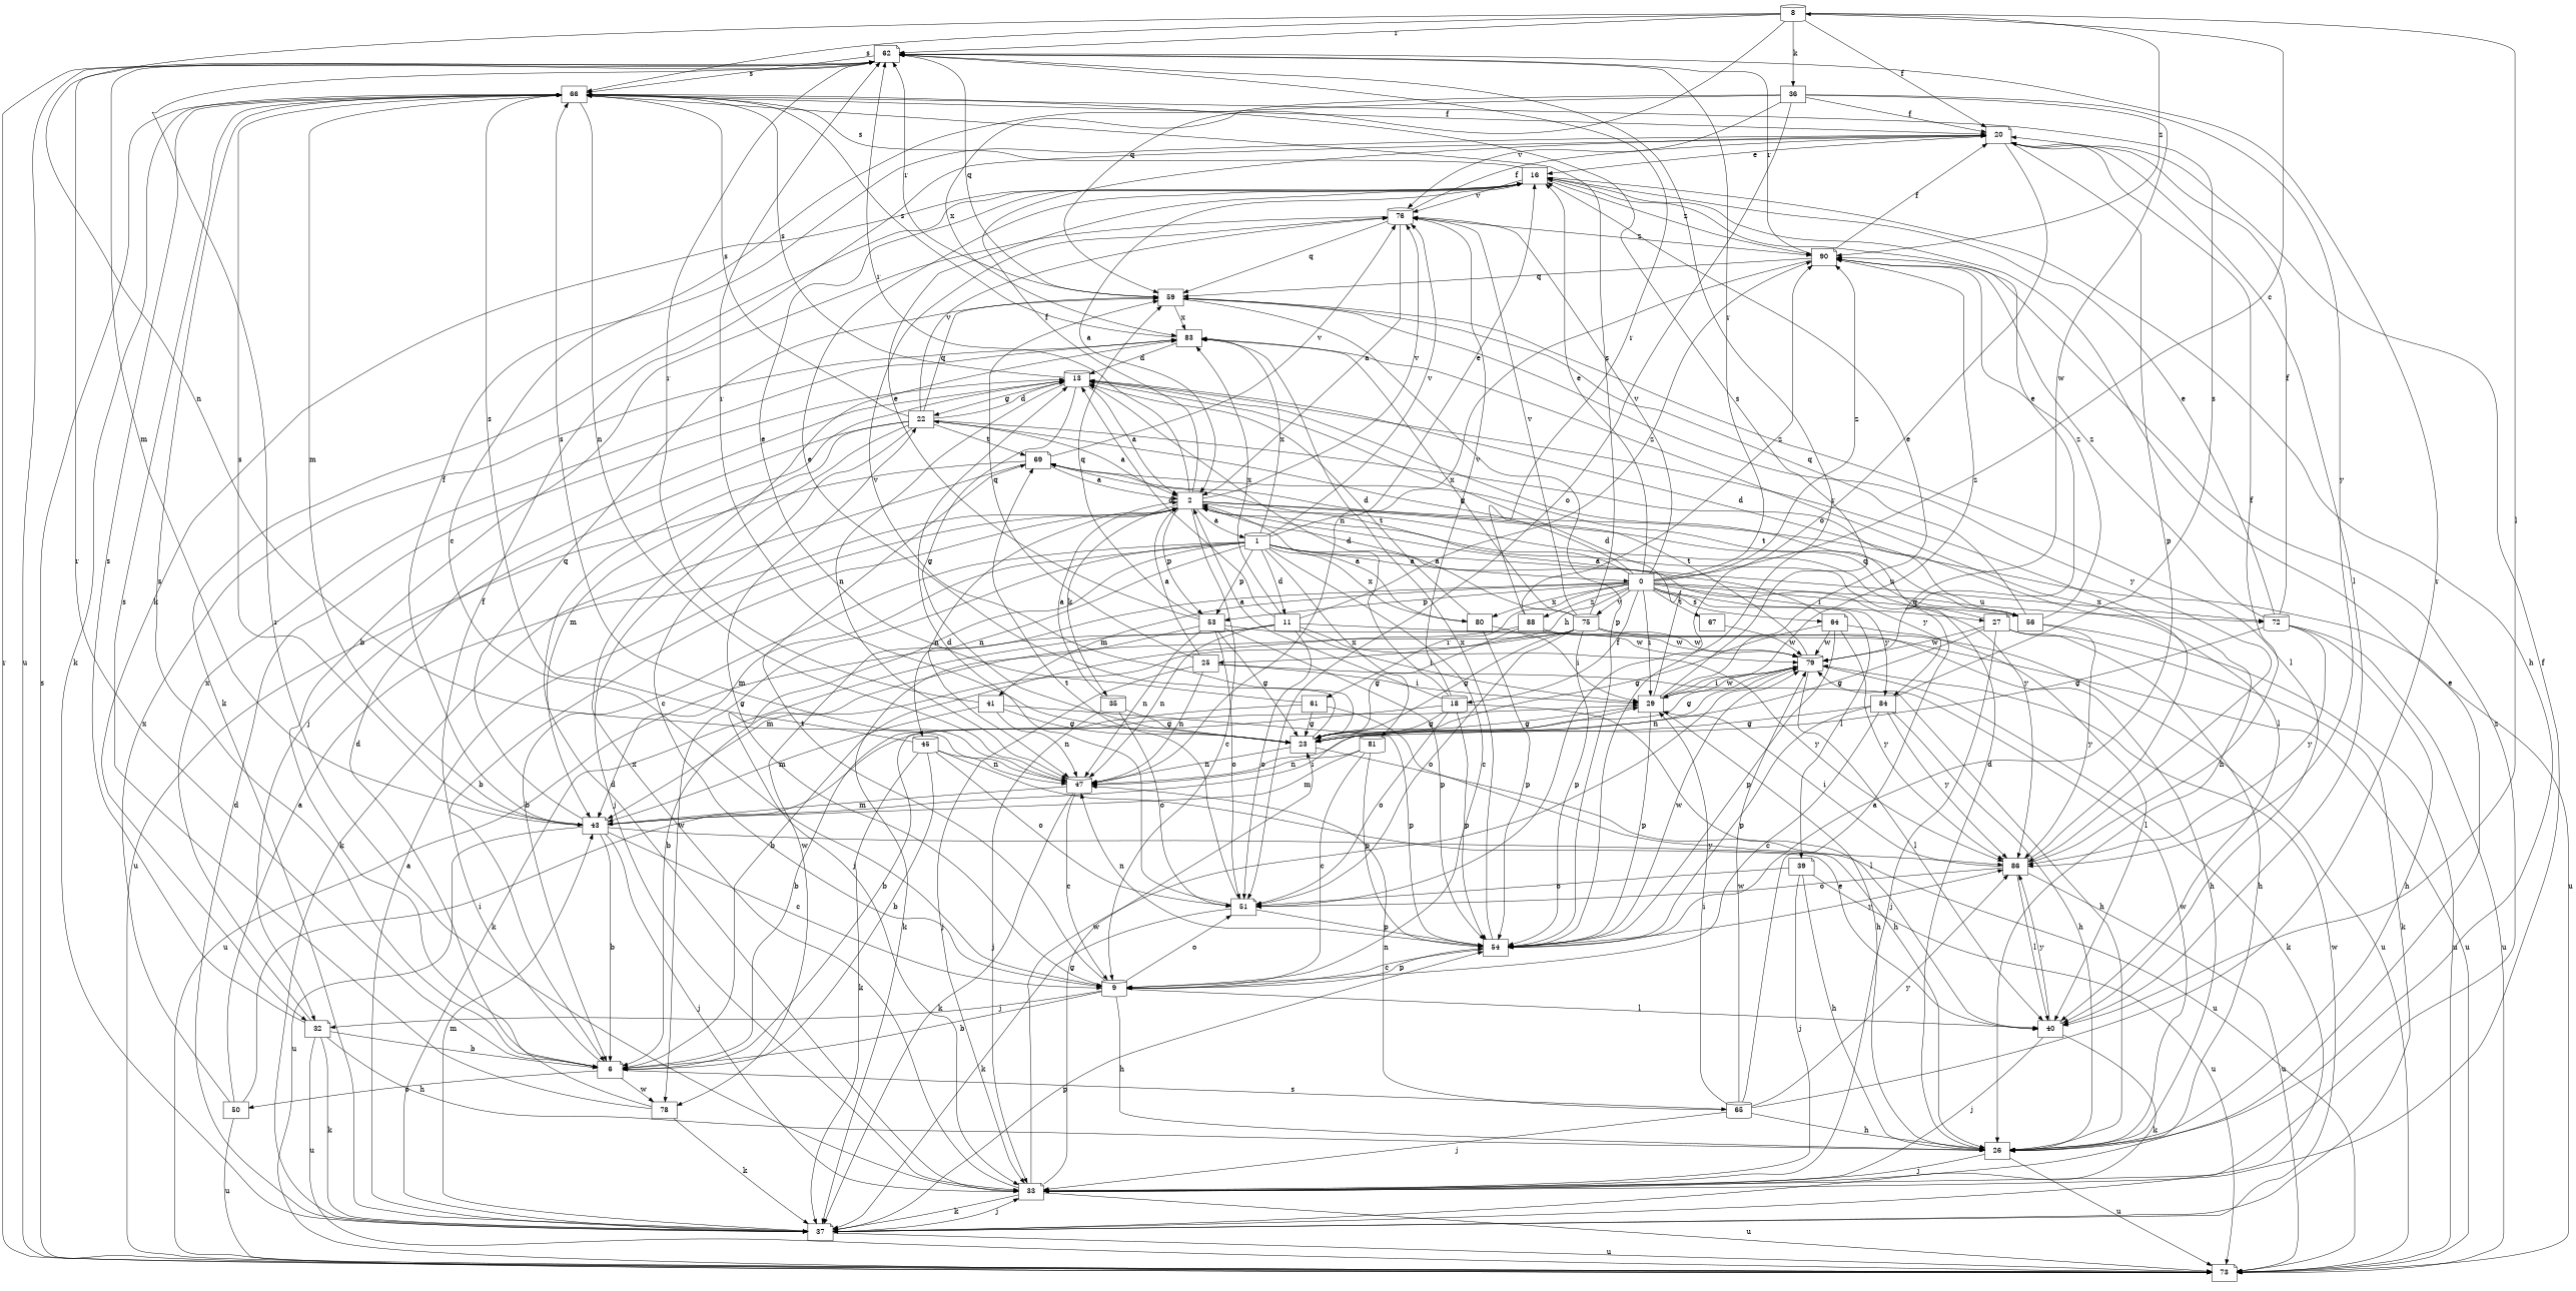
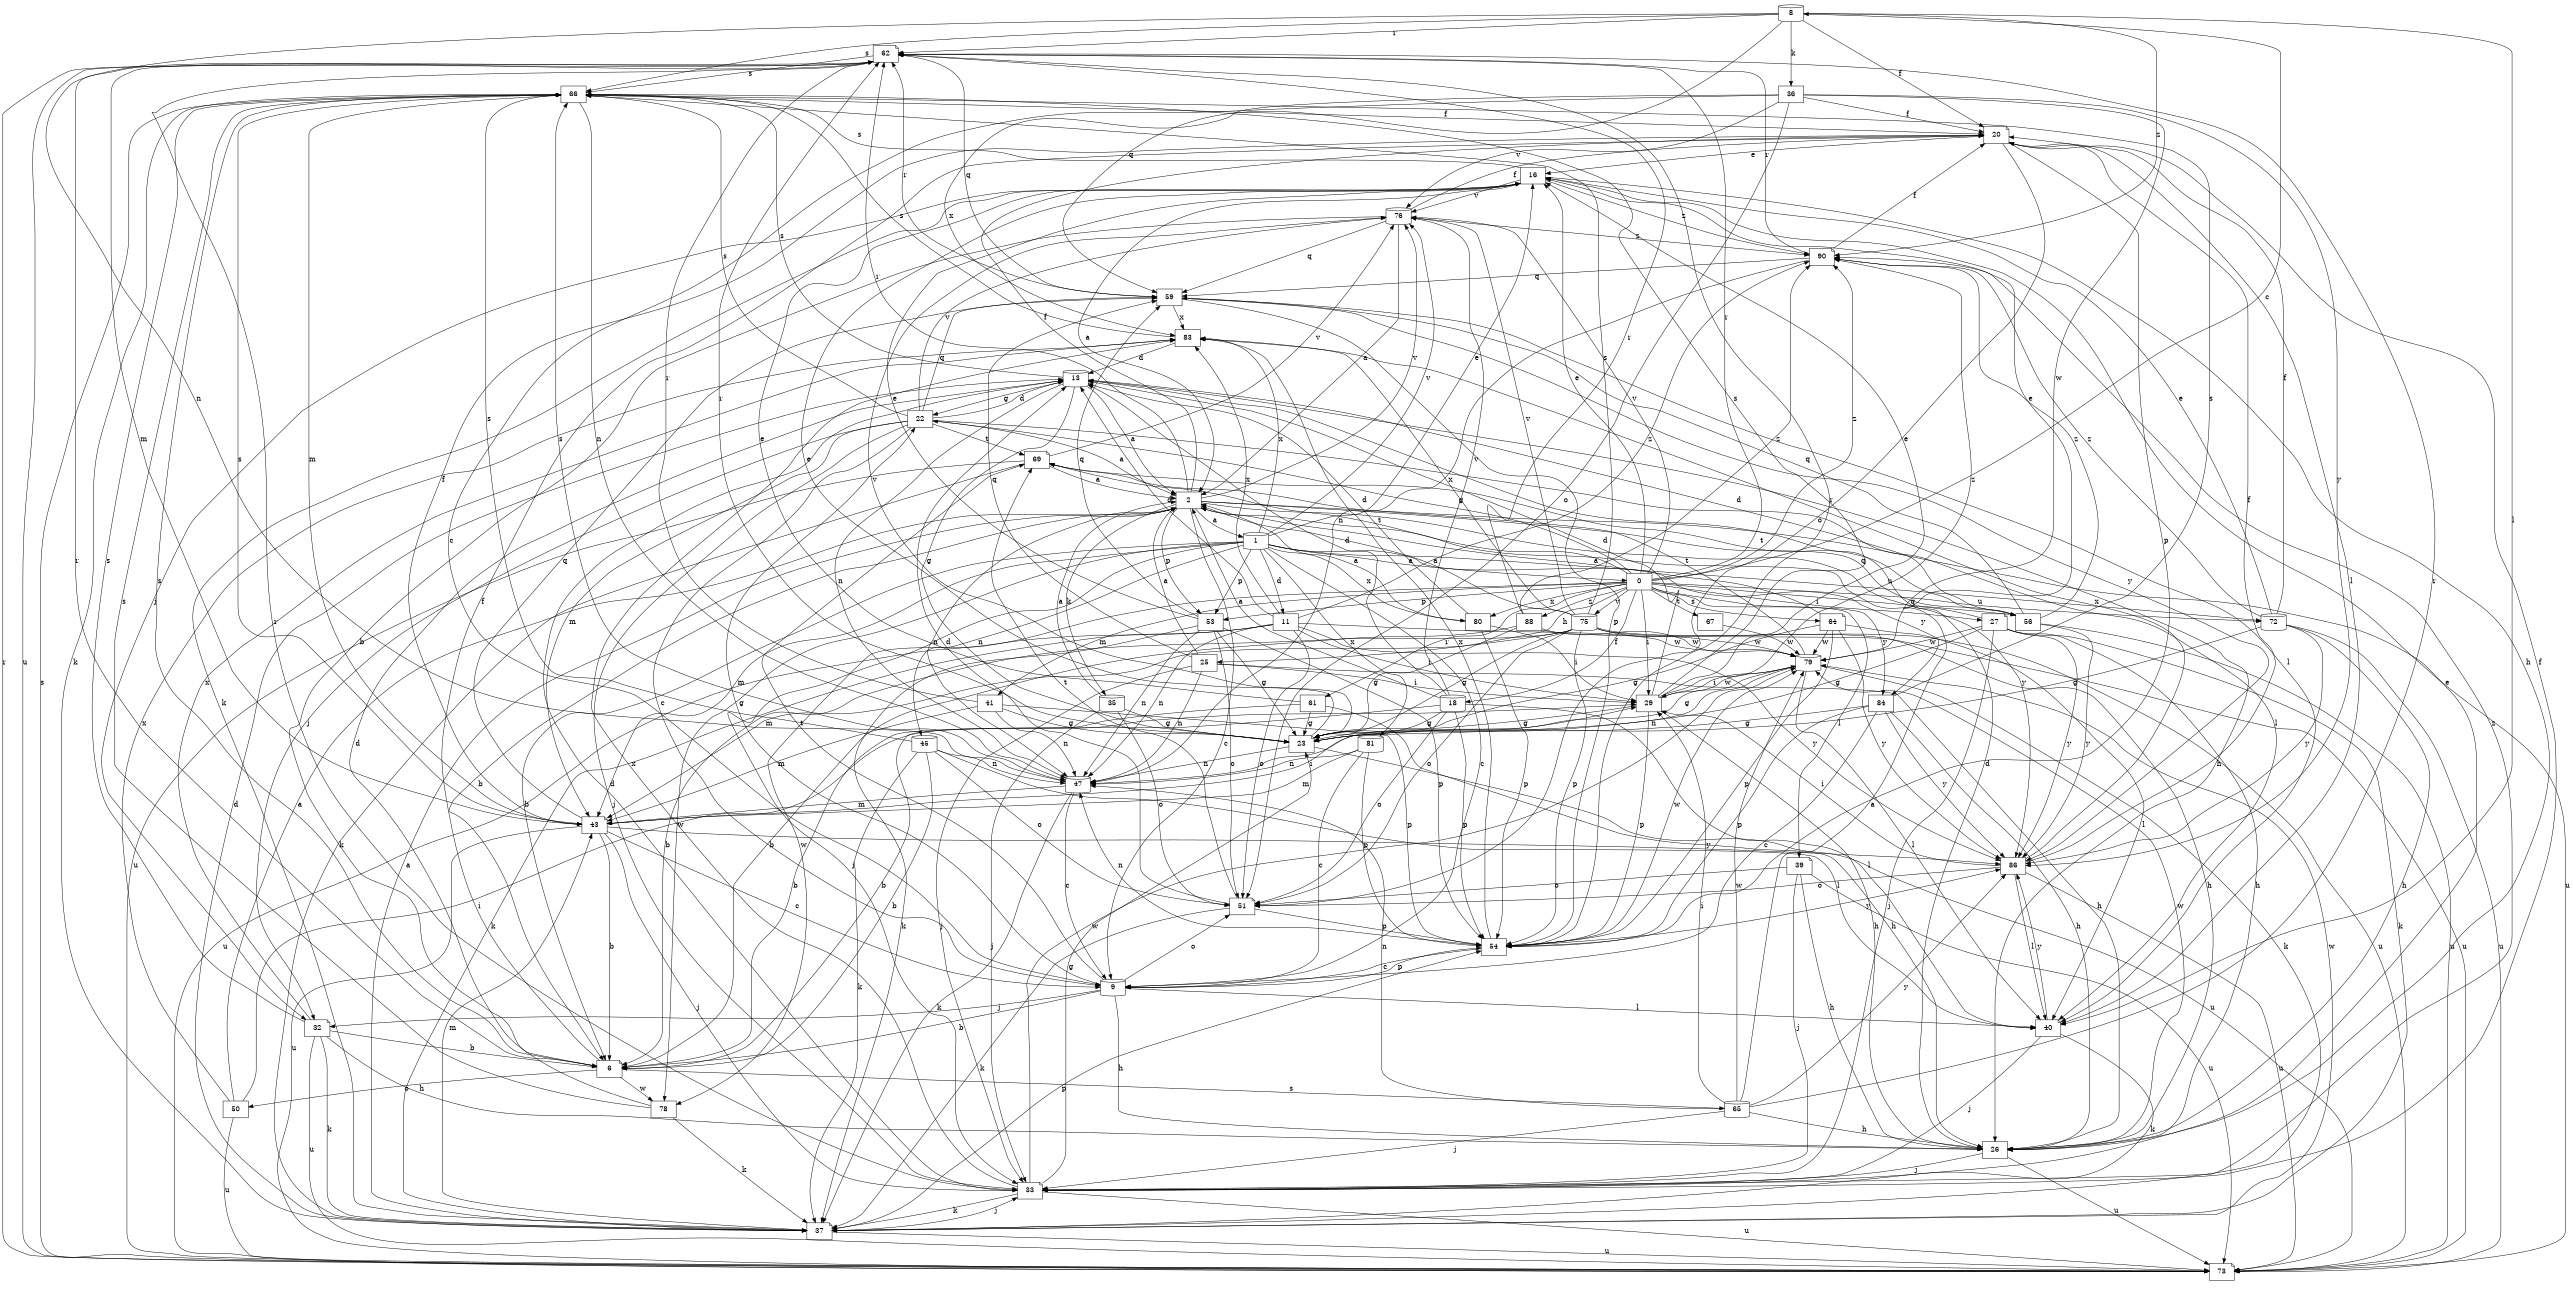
  strict digraph {
    node [shape=box]
    8 [shape=cylinder]
    0
    16
    18 [shape=cylinder]
    22
    25
    27 [shape=note]
    29 [shape=note]
    39 [shape=note]
    41
    53
    56
    61
    62 [shape=note]
    64 [shape=note]
    67
    69 [shape=note]
    72 [shape=cylinder]
    75 [shape=cylinder]
    76 [shape=cylinder]
    78
    80
    84
    88
    90 [shape=note]
    20 [shape=note]
    47 [shape=cylinder]
    66
    36
    40 [shape=note]
    59
    2
    26
    32 [shape=note]
    37 [shape=note]
    6 [shape=note]
    51 [shape=note]
    54
    13 [shape=cylinder]
    23 [shape=note]
    9 [shape=cylinder]
    43 [shape=note]
    33 [shape=note]
    86
    79 [shape=cylinder]
    73 [shape=note]
    83
    1 [shape=cylinder]
    11
    45 [shape=cylinder]
    81 [shape=cylinder]
    50
    65 [shape=cylinder]
    35 [shape=cylinder]
    8 -> 62 [label=r]
    8 -> 90 [label=z]
    8 -> 20 [label=f]
    8 -> 47 [label=n]
    8 -> 66 [label=s]
    8 -> 36 [label=k]
    8 -> 40 [label=l]
    8 -> 59 [label=q]
    0 -> 8 [label=c]
    0 -> 16 [label=e]
    0 -> 18 [label=f]
    0 -> 22 [label=g]
    0 -> 25 [label=h]
    0 -> 27 [label=i]
    0 -> 29 [label=i]
    0 -> 39 [label=l]
    0 -> 41 [label=m]
    0 -> 53 [label=p]
    0 -> 56 [label=q]
    0 -> 61 [label=r]
    0 -> 62 [label=r]
    0 -> 64 [label=s]
    0 -> 67 [label=t]
    0 -> 69 [label=t]
    0 -> 72 [label=u]
    0 -> 75 [label=v]
    0 -> 76 [label=v]
    0 -> 78 [label=w]
    0 -> 80 [label=x]
    0 -> 84 [label=y]
    0 -> 88 [label=z]
    0 -> 90 [label=z]
    16 -> 76 [label=v]
    16 -> 90 [label=z]
    16 -> 66 [label=s]
    16 -> 2 [label=a]
    16 -> 26 [label=h]
-   16 -> 32 [label=k]
+   16 -> 32 [label=j]
    16 -> 37 [label=k]
    18 -> 76 [label=v]
    18 -> 40 [label=l]
    18 -> 2 [label=a]
    18 -> 6 [label=b]
    18 -> 51 [label=o]
    18 -> 54 [label=p]
    18 -> 13 [label=d]
    18 -> 23 [label=g]
    22 -> 69 [label=t]
    22 -> 76 [label=v]
    22 -> 66 [label=s]
    22 -> 40 [label=l]
    22 -> 59 [label=q]
    22 -> 2 [label=a]
    22 -> 32 [label=j]
    22 -> 13 [label=d]
    22 -> 9 [label=c]
    22 -> 43 [label=m]
    22 -> 33 [label=j]
    25 -> 29 [label=i]
    25 -> 47 [label=n]
    25 -> 59 [label=q]
    25 -> 2 [label=a]
    25 -> 26 [label=h]
    25 -> 33 [label=j]
    27 -> 16 [label=e]
    27 -> 26 [label=h]
    27 -> 37 [label=k]
    27 -> 23 [label=g]
    27 -> 33 [label=j]
+   27 -> 86 [label=y]
    27 -> 79 [label=w]
    29 -> 16 [label=e]
    29 -> 90 [label=z]
    29 -> 66 [label=s]
    29 -> 26 [label=h]
    29 -> 54 [label=p]
    29 -> 13 [label=d]
    29 -> 23 [label=g]
    29 -> 79 [label=w]
    39 -> 26 [label=h]
    39 -> 51 [label=o]
    39 -> 33 [label=j]
    39 -> 73 [label=u]
    41 -> 62 [label=r]
    41 -> 47 [label=n]
    41 -> 54 [label=p]
    41 -> 23 [label=g]
    41 -> 43 [label=m]
    53 -> 16 [label=e]
    53 -> 47 [label=n]
    53 -> 59 [label=q]
    53 -> 37 [label=k]
    53 -> 51 [label=o]
    53 -> 54 [label=p]
    53 -> 23 [label=g]
    56 -> 69 [label=t]
    56 -> 90 [label=z]
    56 -> 59 [label=q]
    56 -> 13 [label=d]
    56 -> 86 [label=y]
    56 -> 73 [label=u]
    61 -> 16 [label=e]
    61 -> 26 [label=h]
    61 -> 6 [label=b]
    61 -> 23 [label=g]
    62 -> 66 [label=s]
    62 -> 59 [label=q]
    62 -> 43 [label=m]
    62 -> 73 [label=u]
    64 -> 40 [label=l]
    64 -> 2 [label=a]
    64 -> 54 [label=p]
    64 -> 23 [label=g]
    64 -> 86 [label=y]
    64 -> 79 [label=w]
    67 -> 79 [label=w]
    69 -> 76 [label=v]
    69 -> 2 [label=a]
    69 -> 37 [label=k]
    69 -> 73 [label=u]
    72 -> 16 [label=e]
    72 -> 90 [label=z]
    72 -> 20 [label=f]
    72 -> 26 [label=h]
    72 -> 23 [label=g]
    72 -> 86 [label=y]
    72 -> 73 [label=u]
    75 -> 76 [label=v]
    75 -> 66 [label=s]
    75 -> 2 [label=a]
    75 -> 26 [label=h]
    75 -> 6 [label=b]
    75 -> 51 [label=o]
    75 -> 54 [label=p]
    75 -> 23 [label=g]
    75 -> 43 [label=m]
-   53 -> 79 [label=w]
+   75 -> 79 [label=w]
    75 -> 73 [label=u]
    75 -> 83 [label=x]
    76 -> 90 [label=z]
    76 -> 20 [label=f]
    76 -> 59 [label=q]
    76 -> 2 [label=a]
    76 -> 6 [label=b]
    78 -> 66 [label=s]
    78 -> 37 [label=k]
    78 -> 13 [label=d]
    80 -> 29 [label=i]
    80 -> 2 [label=a]
    80 -> 54 [label=p]
    80 -> 13 [label=d]
    84 -> 66 [label=s]
    84 -> 26 [label=h]
    84 -> 54 [label=p]
    84 -> 23 [label=g]
    84 -> 9 [label=c]
    84 -> 86 [label=y]
    88 -> 62 [label=r]
    88 -> 90 [label=z]
    88 -> 6 [label=b]
    88 -> 23 [label=g]
    88 -> 79 [label=w]
    88 -> 73 [label=u]
    90 -> 62 [label=r]
    90 -> 20 [label=f]
    90 -> 47 [label=n]
    90 -> 59 [label=q]
    20 -> 16 [label=e]
    20 -> 40 [label=l]
    20 -> 51 [label=o]
    20 -> 54 [label=p]
    47 -> 66 [label=s]
    47 -> 37 [label=k]
    47 -> 9 [label=c]
    47 -> 43 [label=m]
    66 -> 20 [label=f]
    66 -> 47 [label=n]
    66 -> 37 [label=k]
    66 -> 43 [label=m]
    36 -> 76 [label=v]
    36 -> 20 [label=f]
    36 -> 51 [label=o]
    36 -> 9 [label=c]
    36 -> 86 [label=y]
    36 -> 79 [label=w]
    36 -> 83 [label=x]
    40 -> 37 [label=k]
    40 -> 33 [label=j]
    40 -> 86 [label=y]
    59 -> 62 [label=r]
    59 -> 40 [label=l]
    59 -> 54 [label=p]
    59 -> 86 [label=y]
    59 -> 83 [label=x]
    2 -> 53 [label=p]
    2 -> 56 [label=q]
    2 -> 62 [label=r]
    2 -> 76 [label=v]
    2 -> 20 [label=f]
    2 -> 47 [label=n]
    2 -> 6 [label=b]
    2 -> 9 [label=c]
    2 -> 86 [label=y]
    2 -> 73 [label=u]
    2 -> 1 [label=a]
    2 -> 35 [label=k]
    26 -> 13 [label=d]
    26 -> 33 [label=j]
    26 -> 79 [label=w]
    26 -> 73 [label=u]
    32 -> 66 [label=s]
    32 -> 26 [label=h]
    32 -> 37 [label=k]
    32 -> 6 [label=b]
    32 -> 73 [label=u]
    32 -> 83 [label=x]
    37 -> 2 [label=a]
    37 -> 54 [label=p]
    37 -> 13 [label=d]
    37 -> 43 [label=m]
    37 -> 33 [label=j]
    37 -> 79 [label=w]
    37 -> 73 [label=u]
    6 -> 62 [label=r]
    6 -> 78 [label=w]
    6 -> 20 [label=f]
    6 -> 66 [label=s]
    6 -> 50 [label=o]
    6 -> 65 [label=s]
    51 -> 69 [label=t]
    51 -> 37 [label=k]
    51 -> 54 [label=p]
    51 -> 13 [label=d]
    54 -> 62 [label=r]
    54 -> 47 [label=n]
    54 -> 9 [label=c]
    54 -> 86 [label=y]
    54 -> 79 [label=w]
    54 -> 83 [label=x]
    13 -> 22 [label=g]
    13 -> 47 [label=n]
    13 -> 66 [label=s]
    13 -> 2 [label=a]
    13 -> 26 [label=h]
    13 -> 23 [label=g]
    23 -> 16 [label=e]
    23 -> 62 [label=r]
    23 -> 76 [label=v]
    23 -> 47 [label=n]
    23 -> 73 [label=u]
    9 -> 22 [label=g]
    9 -> 69 [label=t]
    9 -> 40 [label=l]
    9 -> 26 [label=h]
    9 -> 32 [label=j]
    9 -> 6 [label=b]
    9 -> 51 [label=o]
    9 -> 54 [label=p]
    43 -> 29 [label=i]
    43 -> 20 [label=f]
    43 -> 66 [label=s]
    43 -> 59 [label=q]
    43 -> 6 [label=b]
    43 -> 9 [label=c]
    43 -> 33 [label=j]
    43 -> 86 [label=y]
    43 -> 73 [label=u]
    33 -> 16 [label=e]
    33 -> 62 [label=r]
    33 -> 90 [label=z]
    33 -> 20 [label=f]
    33 -> 37 [label=k]
    33 -> 13 [label=d]
    33 -> 23 [label=g]
    33 -> 79 [label=w]
    33 -> 73 [label=u]
    33 -> 83 [label=x]
    86 -> 29 [label=i]
    86 -> 20 [label=f]
    86 -> 40 [label=l]
    86 -> 51 [label=o]
    86 -> 73 [label=u]
    86 -> 83 [label=x]
    79 -> 29 [label=i]
    79 -> 69 [label=t]
    79 -> 47 [label=n]
    79 -> 40 [label=l]
    79 -> 37 [label=k]
    79 -> 23 [label=g]
    73 -> 62 [label=r]
    73 -> 66 [label=s]
    83 -> 66 [label=s]
    83 -> 13 [label=d]
    1 -> 0 [label=a]
    1 -> 16 [label=e]
    1 -> 53 [label=p]
    1 -> 72 [label=u]
    1 -> 76 [label=v]
    1 -> 78 [label=w]
    1 -> 80 [label=x]
    1 -> 84 [label=y]
    1 -> 6 [label=b]
    1 -> 9 [label=c]
    1 -> 43 [label=m]
    1 -> 33 [label=j]
    1 -> 83 [label=x]
    1 -> 11 [label=d]
    1 -> 45 [label=n]
    1 -> 81 [label=x]
    11 -> 29 [label=i]
    11 -> 90 [label=z]
    11 -> 47 [label=n]
    11 -> 37 [label=k]
    11 -> 51 [label=o]
    11 -> 13 [label=d]
    11 -> 86 [label=y]
    11 -> 79 [label=w]
    11 -> 73 [label=u]
    11 -> 83 [label=x]
    45 -> 47 [label=n]
    45 -> 66 [label=s]
-   45 -> 40 [label=e]
+   45 -> 40 [label=l]
    45 -> 37 [label=k]
    45 -> 6 [label=b]
    45 -> 51 [label=o]
    81 -> 47 [label=n]
    81 -> 54 [label=p]
    81 -> 9 [label=c]
    81 -> 43 [label=m]
    50 -> 29 [label=i]
    50 -> 2 [label=a]
    50 -> 73 [label=u]
    50 -> 83 [label=x]
    65 -> 29 [label=i]
    65 -> 62 [label=r]
    65 -> 47 [label=n]
    65 -> 2 [label=a]
    65 -> 26 [label=h]
    65 -> 33 [label=j]
    65 -> 86 [label=y]
    65 -> 79 [label=w]
    35 -> 2 [label=a]
    35 -> 51 [label=o]
    35 -> 23 [label=g]
    35 -> 33 [label=j]
  }
